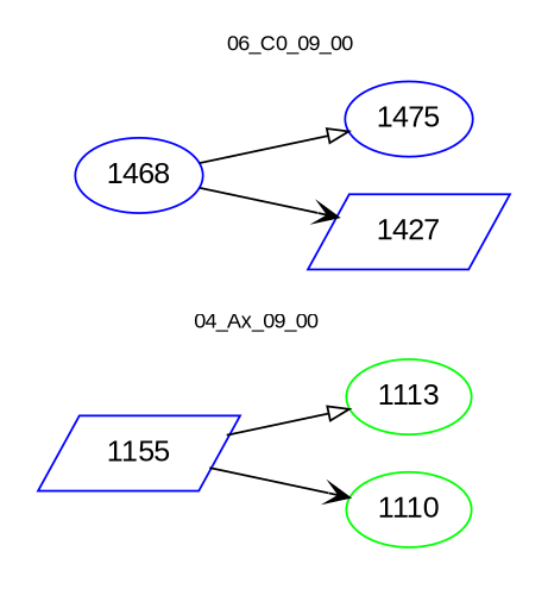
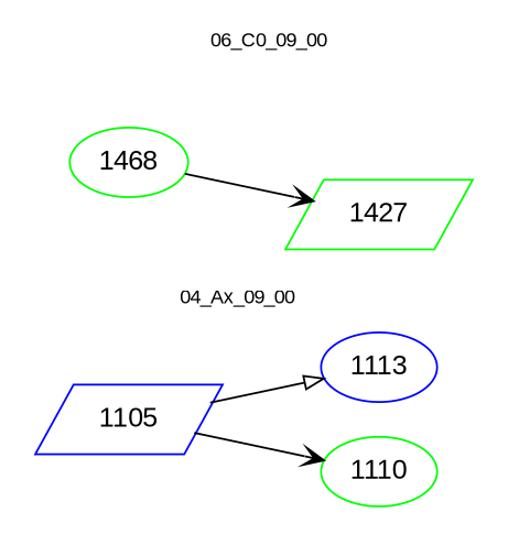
  digraph {
    fontname="Liberation Sans"
    rankdir=LR
    node [color=blue fontname="Liberation Sans" shape=ellipse]
    edge [arrowhead=vee color=black fontname="Liberation Sans"]
-   n1 [label=1155 shape=parallelogram]
+   n1 [label=1105 shape=parallelogram]
    n2 [color=green label=1110]
-   n3 [color=green label=1113]
-   n4 [label=1468]
-   n5 [label=1427 shape=parallelogram]
-   n6 [label=1475]
+   n3 [label=1113]
+   n4 [color=green label=1468]
+   n5 [color=green label=1427 shape=parallelogram]
    subgraph cluster_1 {
      color=white
      fontsize=10
      label="04_Ax_09_00"
      n1
      n2
      n3
    }
    subgraph cluster_2 {
      color=white
      fontsize=10
      label="06_C0_09_00"
      n4
      n5
-     n6
    }
    n1 -> n2
    n1 -> n3 [arrowhead=onormal]
    n4 -> n5
-   n4 -> n6 [arrowhead=onormal]
  }
